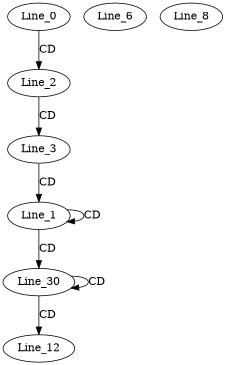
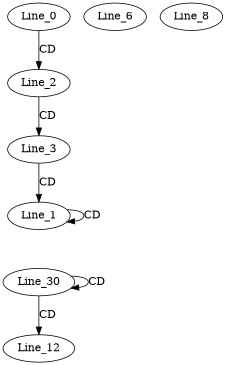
  digraph {
    Line_0
    Line_2
    Line_3
    n4 [label=Line_1]
    n5 [label=Line_30]
    Line_12
    Line_6
    Line_8
    Line_0 -> Line_2 [label=CD]
    Line_2 -> Line_3 [label=CD]
    Line_3 -> n4 [label=CD]
    n4 -> n4 [label=CD]
-   n4 -> n5 [label=CD]
    n5 -> n5 [label=CD]
    n5 -> Line_12 [label=CD]
  }
